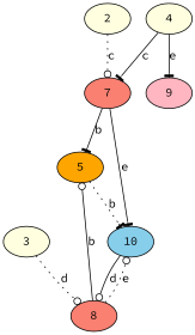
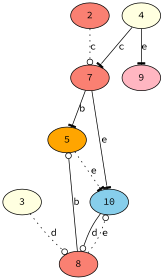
  strict digraph {
    fontname="Source Code Pro"
    node [fillcolor=lightyellow fontname="Source Code Pro" style=filled]
    edge [arrowhead=tee fontname="Source Code Pro" style=solid]
    7 [fillcolor=salmon]
-   2
+   2 [fillcolor=salmon]
    5 [fillcolor=orange]
    10 [fillcolor=skyblue]
    8 [fillcolor=salmon]
    3
    4
    9 [fillcolor=lightpink]
    7 -> 5 [label=b]
    7 -> 10 [label=e]
    2 -> 7 [arrowhead=odot label=c style=dotted]
-   5 -> 10 [label=b style=dotted]
+   5 -> 10 [label=e style=dotted]
    10 -> 8 [arrowhead=odot label=d]
    8 -> 5 [arrowhead=odot label=b]
    8 -> 10 [arrowhead=odot label=e style=dotted]
    3 -> 8 [arrowhead=odot label=d style=dotted]
    4 -> 7 [label=c]
    4 -> 9 [label=e]
  }
